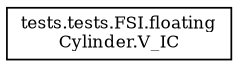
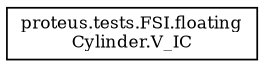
  digraph {
    rankdir=LR
    fontname="DejaVu Serif"
-   n1 [color=black fillcolor=white fontname="DejaVu Serif" fontsize=10 height=0.2 label="tests.tests.FSI.floating\lCylinder.V_IC" shape=record style=filled width=0.4]
+   n1 [color=black fillcolor=white fontname="DejaVu Serif" fontsize=10 height=0.2 label="proteus.tests.FSI.floating\lCylinder.V_IC" shape=record style=filled width=0.4]
  }
